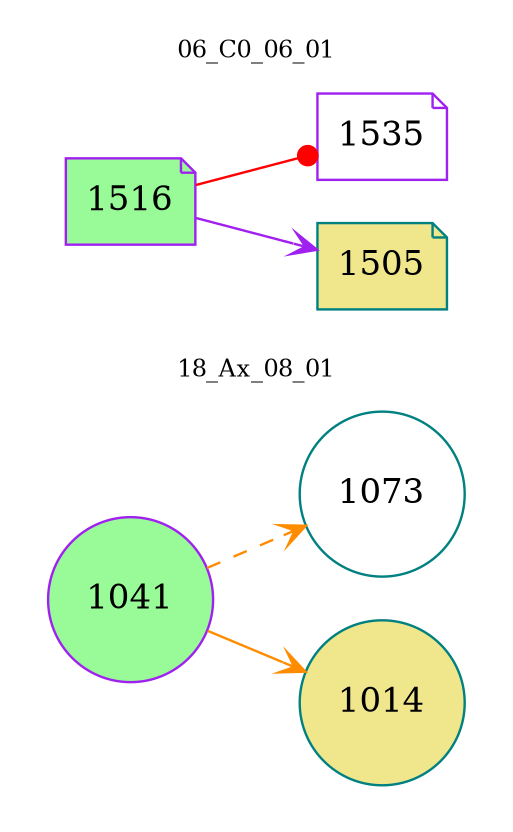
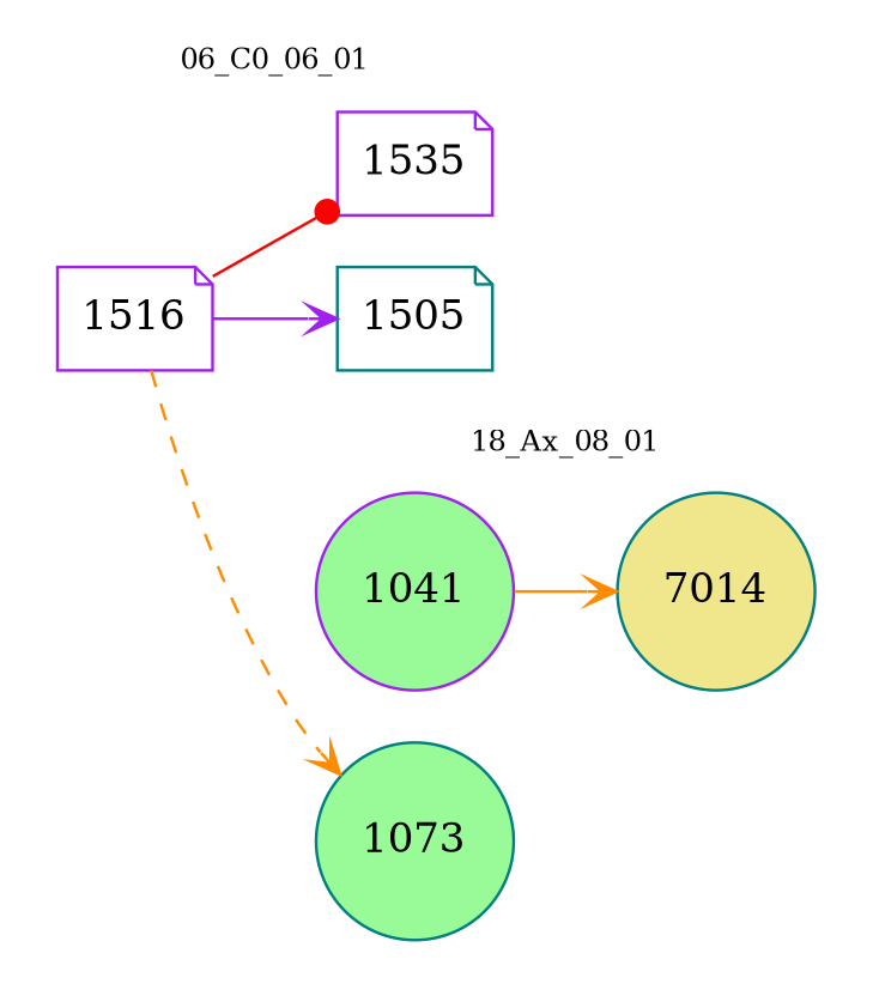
  digraph {
    rankdir=LR
    node [color=purple fillcolor=palegreen shape=circle style=filled]
    edge [arrowhead=vee color=darkorange style=solid]
    n1 [label=1041]
-   n2 [color=teal fillcolor=khaki label=1014]
-   n3 [color=teal fillcolor=white label=1073]
-   n4 [label=1516 shape=note]
-   n5 [color=teal fillcolor=khaki label=1505 shape=note]
+   n2 [color=teal fillcolor=khaki label=7014]
+   n3 [color=teal label=1073]
+   n4 [fillcolor=white label=1516 shape=note]
+   n5 [color=teal fillcolor=white label=1505 shape=note]
    n6 [fillcolor=white label=1535 shape=note]
    subgraph cluster_1 {
      color=white
      fontsize=10
      label="18_Ax_08_01"
      n1
      n2
      n3
    }
    subgraph cluster_2 {
      color=white
      fontsize=10
      label="06_C0_06_01"
      n4
      n5
      n6
    }
    n1 -> n2
-   n1 -> n3 [style=dashed]
+   n4 -> n3 [style=dashed]
    n4 -> n5 [color=purple]
    n4 -> n6 [arrowhead=dot color=red]
  }
